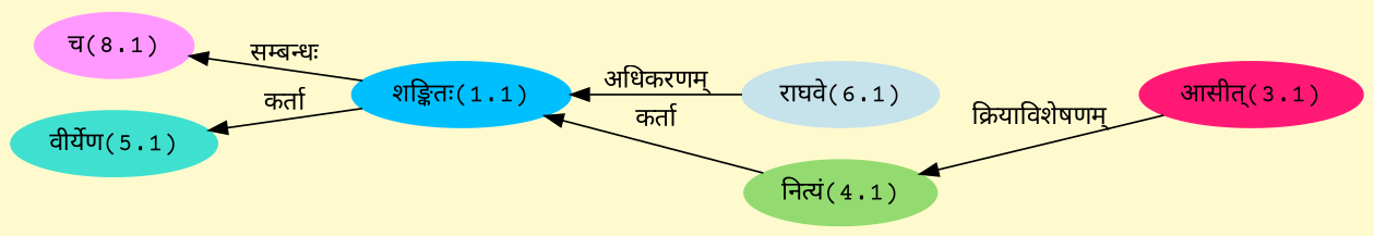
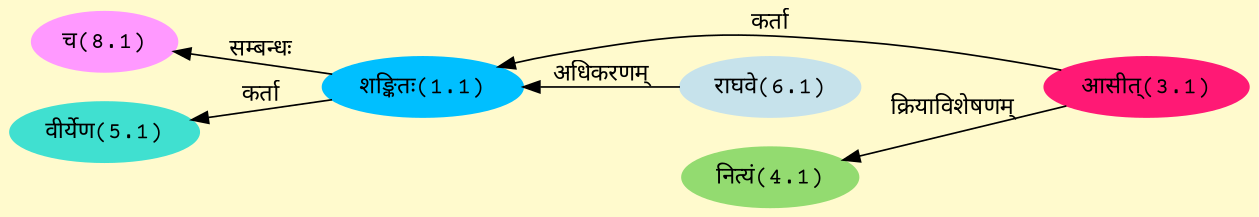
  digraph {
    bgcolor=lemonchiffon1
    compound=true
    fontname="Courier Prime"
    rankdir=LR
    node [fontname="Courier Prime" style=filled]
    edge [dir=back fontname="Courier Prime"]
    n1 [color="#00BFFF" label="शङ्कितः(1.1)"]
    n2 [color="#FF1975" label="आसीत्(3.1)"]
    n3 [color="#C6E2EB" label="राघवे(6.1)"]
    n4 [color="#FF99FF" label="च(8.1)"]
    n5 [color="#93DB70" label="नित्यं(4.1)"]
    n6 [color="#40E0D0" label="वीर्येण(5.1)"]
-   n1 -> n5 [label="कर्ता"]
+   n1 -> n2 [label="कर्ता"]
    n1 -> n3 [label="अधिकरणम्"]
    n4 -> n1 [label="सम्बन्धः"]
    n5 -> n2 [label="क्रियाविशेषणम्"]
    n6 -> n1 [label="कर्ता"]
  }
